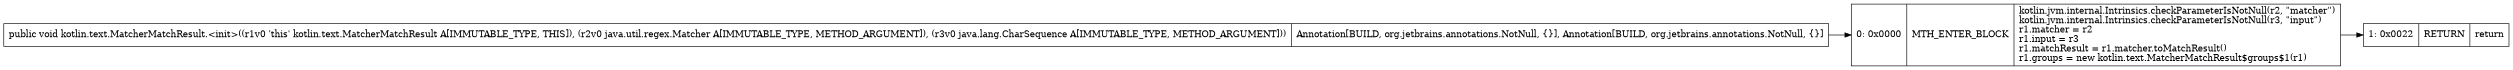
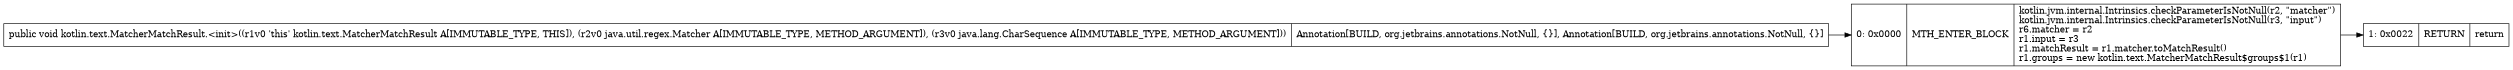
  digraph {
    rankdir=LR
    node [shape=record]
-   n1 [label="{0\:\ 0x0000|MTH_ENTER_BLOCK\l|kotlin.jvm.internal.Intrinsics.checkParameterIsNotNull(r2, \"matcher\")\lkotlin.jvm.internal.Intrinsics.checkParameterIsNotNull(r3, \"input\")\lr1.matcher = r2\lr1.input = r3\lr1.matchResult = r1.matcher.toMatchResult()\lr1.groups = new kotlin.text.MatcherMatchResult$groups$1(r1)\l}"]
+   n1 [label="{0\:\ 0x0000|MTH_ENTER_BLOCK\l|kotlin.jvm.internal.Intrinsics.checkParameterIsNotNull(r2, \"matcher\")\lkotlin.jvm.internal.Intrinsics.checkParameterIsNotNull(r3, \"input\")\lr6.matcher = r2\lr1.input = r3\lr1.matchResult = r1.matcher.toMatchResult()\lr1.groups = new kotlin.text.MatcherMatchResult$groups$1(r1)\l}"]
    n2 [label="{1\:\ 0x0022|RETURN\l|return\l}"]
    n3 [label="{public void kotlin.text.MatcherMatchResult.\<init\>((r1v0 'this' kotlin.text.MatcherMatchResult A[IMMUTABLE_TYPE, THIS]), (r2v0 java.util.regex.Matcher A[IMMUTABLE_TYPE, METHOD_ARGUMENT]), (r3v0 java.lang.CharSequence A[IMMUTABLE_TYPE, METHOD_ARGUMENT]))  | Annotation[BUILD, org.jetbrains.annotations.NotNull, \{\}], Annotation[BUILD, org.jetbrains.annotations.NotNull, \{\}]\l}"]
    n1 -> n2
    n3 -> n1
  }
